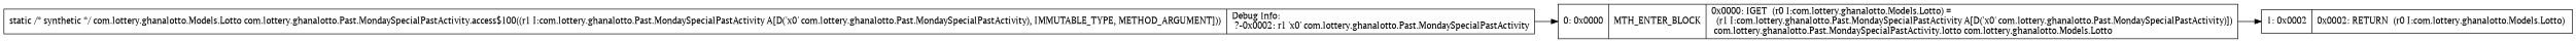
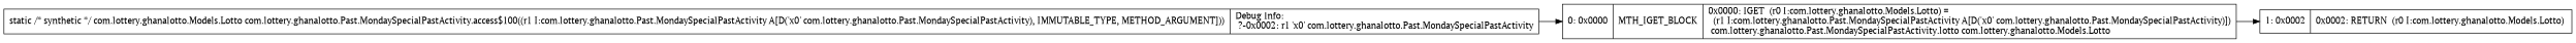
  digraph {
    rankdir=LR
    fontname="PT Serif"
    node [shape=record fontname="PT Serif"]
    edge [fontname="PT Serif"]
-   n1 [label="{0\:\ 0x0000|MTH_ENTER_BLOCK\l|0x0000: IGET  (r0 I:com.lottery.ghanalotto.Models.Lotto) = \l  (r1 I:com.lottery.ghanalotto.Past.MondaySpecialPastActivity A[D('x0' com.lottery.ghanalotto.Past.MondaySpecialPastActivity)])\l com.lottery.ghanalotto.Past.MondaySpecialPastActivity.lotto com.lottery.ghanalotto.Models.Lotto \l}"]
+   n1 [label="{0\:\ 0x0000|MTH_IGET_BLOCK\l|0x0000: IGET  (r0 I:com.lottery.ghanalotto.Models.Lotto) = \l  (r1 I:com.lottery.ghanalotto.Past.MondaySpecialPastActivity A[D('x0' com.lottery.ghanalotto.Past.MondaySpecialPastActivity)])\l com.lottery.ghanalotto.Past.MondaySpecialPastActivity.lotto com.lottery.ghanalotto.Models.Lotto \l}"]
    n2 [label="{1\:\ 0x0002|0x0002: RETURN  (r0 I:com.lottery.ghanalotto.Models.Lotto) \l}"]
    n3 [label="{static \/* synthetic *\/ com.lottery.ghanalotto.Models.Lotto com.lottery.ghanalotto.Past.MondaySpecialPastActivity.access$100((r1 I:com.lottery.ghanalotto.Past.MondaySpecialPastActivity A[D('x0' com.lottery.ghanalotto.Past.MondaySpecialPastActivity), IMMUTABLE_TYPE, METHOD_ARGUMENT]))  | Debug Info:\l  ?\-0x0002: r1 'x0' com.lottery.ghanalotto.Past.MondaySpecialPastActivity\l}"]
    n1 -> n2
    n3 -> n1
  }
